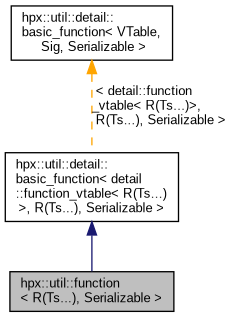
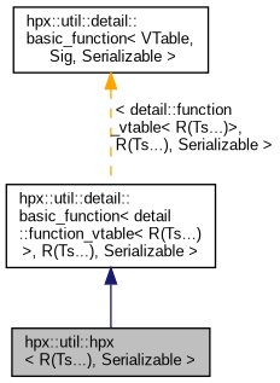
  digraph {
    rankdir=TB
    fontname="Liberation Sans"
    node [color=black fillcolor=white fontname="Liberation Sans" fontsize=10 shape=record style=filled]
    edge [dir=back fontname="Liberation Sans" fontsize=10 labelfontname=Helvetica labelfontsize=10]
-   n1 [fillcolor=grey75 fontcolor=black height=0.2 label="hpx::util::function\l\< R(Ts...), Serializable \>" width=0.4]
+   n1 [fillcolor=grey75 fontcolor=black height=0.2 label="hpx::util::hpx\l\< R(Ts...), Serializable \>" width=0.4]
    n2 [height=0.2 label="hpx::util::detail::\lbasic_function\< detail\l::function_vtable\< R(Ts...)\l\>, R(Ts...), Serializable \>" width=0.4]
    n3 [height=0.2 label="hpx::util::detail::\lbasic_function\< VTable,\l Sig, Serializable \>" width=0.4]
    n2 -> n1 [color=midnightblue style=solid]
    n3 -> n2 [color=orange label=" \< detail::function\l_vtable\< R(Ts...)\>,\l R(Ts...), Serializable \>" style=dashed]
  }
